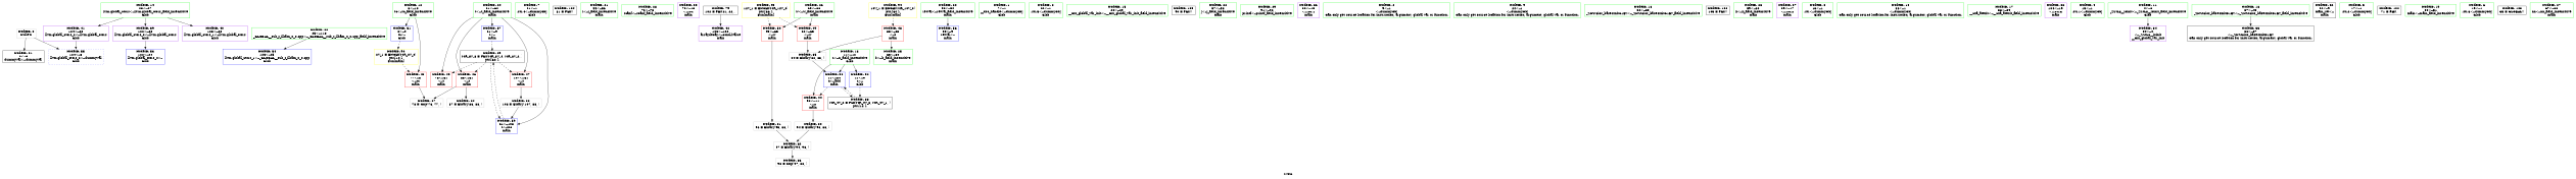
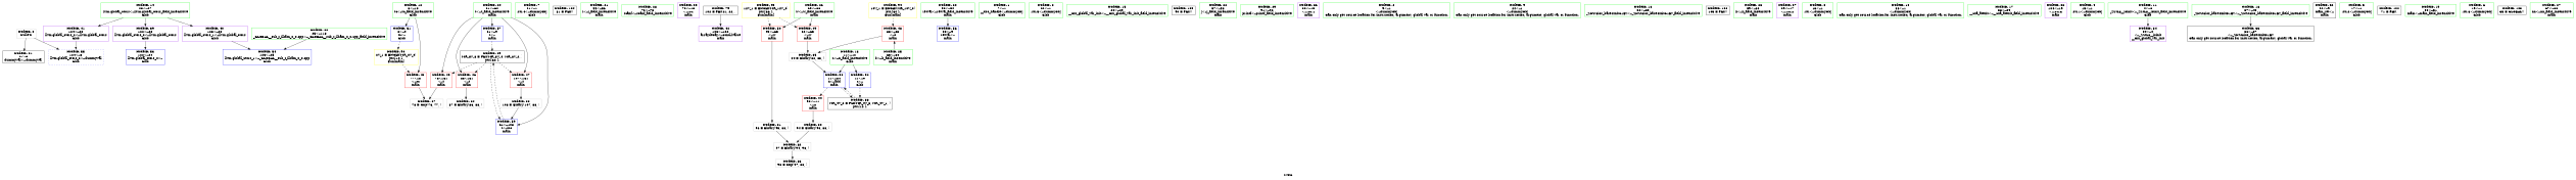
  digraph {
    label=SVFG
    node [color=green shape=record]
    edge [style=solid]
    n1 [color=grey label="{NodeID: 0\nNullPtr}"]
    n2 [color=black label="{NodeID: 31\n2\<--3\ndummyVal\<--dummyVal\n}"]
    n3 [color=blue label="{NodeID: 55\n124\<--3\nllvm.global_ctors_2\<--dummyVal\nGlob }" style=dotted]
    n4 [color=yellow label="{NodeID: 90\n2V_1 = ENCHI(MR_2V_0)\npts\{10 \}\nFun[main]}" style=double]
    n5 [color=red label="{NodeID: 43\n77\<--8\n\<--tc\nmain\n}"]
    n6 [color=grey label="{NodeID: 87\n78 = cmp(76, 77, )\n}"]
    n7 [label="{NodeID: 7\n21\<--1\n.str.4\<--dummyObj\nGlob }"]
    n8 [label="{NodeID: 14\n23\<--27\nllvm.global_ctors\<--llvm.global_ctors_field_insensitive\nGlob }"]
    n9 [color=purple label="{NodeID: 39\n122\<--23\nllvm.global_ctors_0\<--llvm.global_ctors\nGlob }"]
    n10 [color=purple label="{NodeID: 40\n123\<--23\nllvm.global_ctors_1\<--llvm.global_ctors\nGlob }"]
    n11 [color=purple label="{NodeID: 41\n124\<--23\nllvm.global_ctors_2\<--llvm.global_ctors\nGlob }"]
    n12 [color=blue label="{NodeID: 53\n122\<--24\nllvm.global_ctors_0\<--\nGlob }"]
    n13 [color=blue label="{NodeID: 54\n123\<--25\nllvm.global_ctors_1\<--_GLOBAL__sub_I_ilham_0_0.cpp\nGlob }"]
    n14 [color=black label="{NodeID: 104\n81 = PHI()\n}"]
    n15 [label="{NodeID: 21\n55\<--56\ni\<--i_field_insensitive\nmain\n}"]
    n16 [label="{NodeID: 28\n72\<--73\nscanf\<--scanf_field_insensitive\n}"]
    n17 [color=purple label="{NodeID: 35\n70\<--13\n\<--.str\nmain\n}"]
    n18 [color=purple label="{NodeID: 42\n103\<--102\narraydecay\<--cond-lvalue\nmain\n}"]
    n19 [color=red label="{NodeID: 49\n82\<--65\n\<--w\nmain\n}"]
    n20 [color=grey label="{NodeID: 85\n84 = Binary(82, 83, )\n}"]
    n21 [color=blue label="{NodeID: 58\n11\<--84\nn\<--add\nmain\n}"]
    n22 [color=red label="{NodeID: 44\n93\<--11\n\<--n\nmain\n}"]
    n23 [color=black label="{NodeID: 88\nMR_4V_2 = PHI(MR_4V_3, MR_4V_1, )\npts\{12 \}\n}"]
    n24 [color=blue label="{NodeID: 56\n53\<--9\nretval\<--\nmain\n}"]
    n25 [color=grey label="{NodeID: 84\n87 = Binary(86, 88, )\n}"]
    n26 [label="{NodeID: 1\n7\<--1\n__dso_handle\<--dummyObj\nGlob }"]
    n27 [label="{NodeID: 8\n22\<--1\n.str.5\<--dummyObj\nGlob }"]
    n28 [label="{NodeID: 15\n28\<--29\n__cxx_global_var_init\<--__cxx_global_var_init_field_insensitive\n}"]
    n29 [color=black label="{NodeID: 105\n90 = PHI()\n}"]
    n30 [label="{NodeID: 22\n57\<--58\nj\<--j_field_insensitive\nmain\n}"]
    n31 [label="{NodeID: 29\n91\<--92\nprintf\<--printf_field_insensitive\n}"]
    n32 [color=purple label="{NodeID: 36\n80\<--15\n\<--.str.1\nmain\n}"]
    n33 [color=red label="{NodeID: 50\n95\<--65\n\<--w\nmain\n}"]
    n34 [color=grey label="{NodeID: 81\n96 = Binary(95, 88, )\n}"]
    n35 [color=grey label="{NodeID: 82\n97 = Binary(94, 96, )\n}"]
    n36 [color=grey label="{NodeID: 86\n98 = cmp(97, 88, )\n}"]
    n37 [color=blue label="{NodeID: 57\n61\<--9\nt\<--\nmain\n}"]
    n38 [color=black label="{NodeID: 89\nMR_8V_3 = PHI(MR_8V_4, MR_8V_2, )\npts\{62 \}\n}"]
    n39 [color=red label="{NodeID: 45\n76\<--61\n\<--t\nmain\n}"]
    n40 [color=red label="{NodeID: 46\n86\<--61\n\<--t\nmain\n}"]
    n41 [color=red label="{NodeID: 47\n107\<--61\n\<--t\nmain\n}"]
    n42 [color=blue label="{NodeID: 59\n61\<--108\nt\<--inc\nmain\n}"]
    n43 [color=grey label="{NodeID: 83\n108 = Binary(107, 88, )\n}"]
    n44 [color=grey label="{NodeID: 80\n94 = Binary(93, 88, )\n}"]
    n45 [label="{NodeID: 2\n9\<--1\n\<--dummyObj\nCan only get source location for instruction, argument, global var or function.}"]
    n46 [label="{NodeID: 9\n24\<--1\n\<--dummyObj\nCan only get source location for instruction, argument, global var or function.}"]
    n47 [label="{NodeID: 16\n32\<--33\n_ZNSt8ios_base4InitC1Ev\<--_ZNSt8ios_base4InitC1Ev_field_insensitive\n}"]
    n48 [color=black label="{NodeID: 106\n105 = PHI()\n}"]
    n49 [label="{NodeID: 23\n59\<--60\nk\<--k_field_insensitive\nmain\n}"]
    n50 [label="{NodeID: 30\n25\<--118\n_GLOBAL__sub_I_ilham_0_0.cpp\<--_GLOBAL__sub_I_ilham_0_0.cpp_field_insensitive\n}"]
    n51 [color=purple label="{NodeID: 37\n89\<--17\n\<--.str.2\nmain\n}"]
    n52 [color=blue label="{NodeID: 51\n8\<--9\ntc\<--\nGlob }"]
    n53 [color=black label="{NodeID: 79\n102 = PHI(21, 22, )\n}"]
    n54 [label="{NodeID: 3\n13\<--1\n.str\<--dummyObj\nGlob }"]
    n55 [label="{NodeID: 10\n88\<--1\n\<--dummyObj\nCan only get source location for instruction, argument, global var or function.}"]
    n56 [label="{NodeID: 17\n38\<--39\n__cxa_atexit\<--__cxa_atexit_field_insensitive\n}"]
    n57 [label="{NodeID: 24\n61\<--62\nt\<--t_field_insensitive\nmain\n}"]
    n58 [color=purple label="{NodeID: 38\n104\<--19\n\<--.str.3\nmain\n}"]
    n59 [color=blue label="{NodeID: 52\n11\<--9\nn\<--\nGlob }"]
    n60 [label="{NodeID: 4\n15\<--1\n.str.1\<--dummyObj\nGlob }"]
    n61 [color=yellow label="{NodeID: 94\n10V_1 = ENCHI(MR_10V_0)\npts\{64 \}\nFun[main]}" style=double]
    n62 [color=red label="{NodeID: 48\n83\<--63\n\<--b\nmain\n}"]
    n63 [label="{NodeID: 11\n4\<--6\n_ZStL8__ioinit\<--_ZStL8__ioinit_field_insensitive\nGlob }"]
    n64 [color=purple label="{NodeID: 34\n34\<--4\n\<--_ZStL8__ioinit\n__cxx_global_var_init\n}"]
    n65 [label="{NodeID: 18\n37\<--43\n_ZNSt8ios_base4InitD1Ev\<--_ZNSt8ios_base4InitD1Ev_field_insensitive\n}"]
    n66 [color=black label="{NodeID: 33\n36\<--37\n\<--_ZNSt8ios_base4InitD1Ev\nCan only get source location for instruction, argument, global var or function.}"]
    n67 [label="{NodeID: 25\n63\<--64\nb\<--b_field_insensitive\nmain\n}"]
    n68 [color=black label="{NodeID: 32\n52\<--9\nmain_ret\<--\nmain\n}"]
    n69 [label="{NodeID: 5\n17\<--1\n.str.2\<--dummyObj\nGlob }"]
    n70 [color=yellow label="{NodeID: 95\n12V_1 = ENCHI(MR_12V_0)\npts\{66 \}\nFun[main]}" style=double]
    n71 [label="{NodeID: 12\n8\<--10\ntc\<--tc_field_insensitive\nGlob }"]
    n72 [color=black label="{NodeID: 102\n71 = PHI()\n}"]
    n73 [label="{NodeID: 19\n50\<--51\nmain\<--main_field_insensitive\n}"]
    n74 [label="{NodeID: 26\n65\<--66\nw\<--w_field_insensitive\nmain\n}"]
    n75 [label="{NodeID: 6\n19\<--1\n.str.3\<--dummyObj\nGlob }"]
    n76 [label="{NodeID: 13\n11\<--12\nn\<--n_field_insensitive\nGlob }"]
    n77 [color=black label="{NodeID: 103\n35 = GLOBAL()\n}"]
    n78 [label="{NodeID: 20\n53\<--54\nretval\<--retval_field_insensitive\nmain\n}"]
    n79 [label="{NodeID: 27\n67\<--68\nnn\<--nn_field_insensitive\nmain\n}"]
    n1 -> n2
    n1 -> n3
    n4 -> n5 [style=dashed]
    n5 -> n6
    n8 -> n9
    n8 -> n10
    n8 -> n11
    n9 -> n12
+   n10 -> n13
    n11 -> n3
    n19 -> n20
    n20 -> n21
    n21 -> n22 [style=dashed]
    n21 -> n23 [style=dashed]
    n22 -> n44
    n23 -> n21 [style=dashed]
    n33 -> n34
    n34 -> n35
    n35 -> n36
    n37 -> n38 [style=dashed]
    n38 -> n39 [style=dashed]
    n38 -> n40 [style=dashed]
    n38 -> n41 [style=dashed]
    n38 -> n42 [style=dashed]
-   n40 -> n6
+   n39 -> n6
    n40 -> n25
    n41 -> n43
    n42 -> n38 [style=dashed]
    n43 -> n42
    n44 -> n35
    n50 -> n13
    n52 -> n4 [style=dashed]
    n53 -> n18
    n57 -> n37
    n57 -> n39
    n57 -> n40
    n57 -> n41
    n57 -> n42
    n59 -> n23 [style=dashed]
    n61 -> n62 [style=dashed]
    n62 -> n20
    n63 -> n64
    n65 -> n66
-   n62 -> n67
+   n67 -> n62
    n70 -> n19 [style=dashed]
    n70 -> n33 [style=dashed]
    n71 -> n5
    n71 -> n52
    n74 -> n19
    n74 -> n33
    n76 -> n21
-   n76 -> n22
    n76 -> n59
    n78 -> n24
  }
